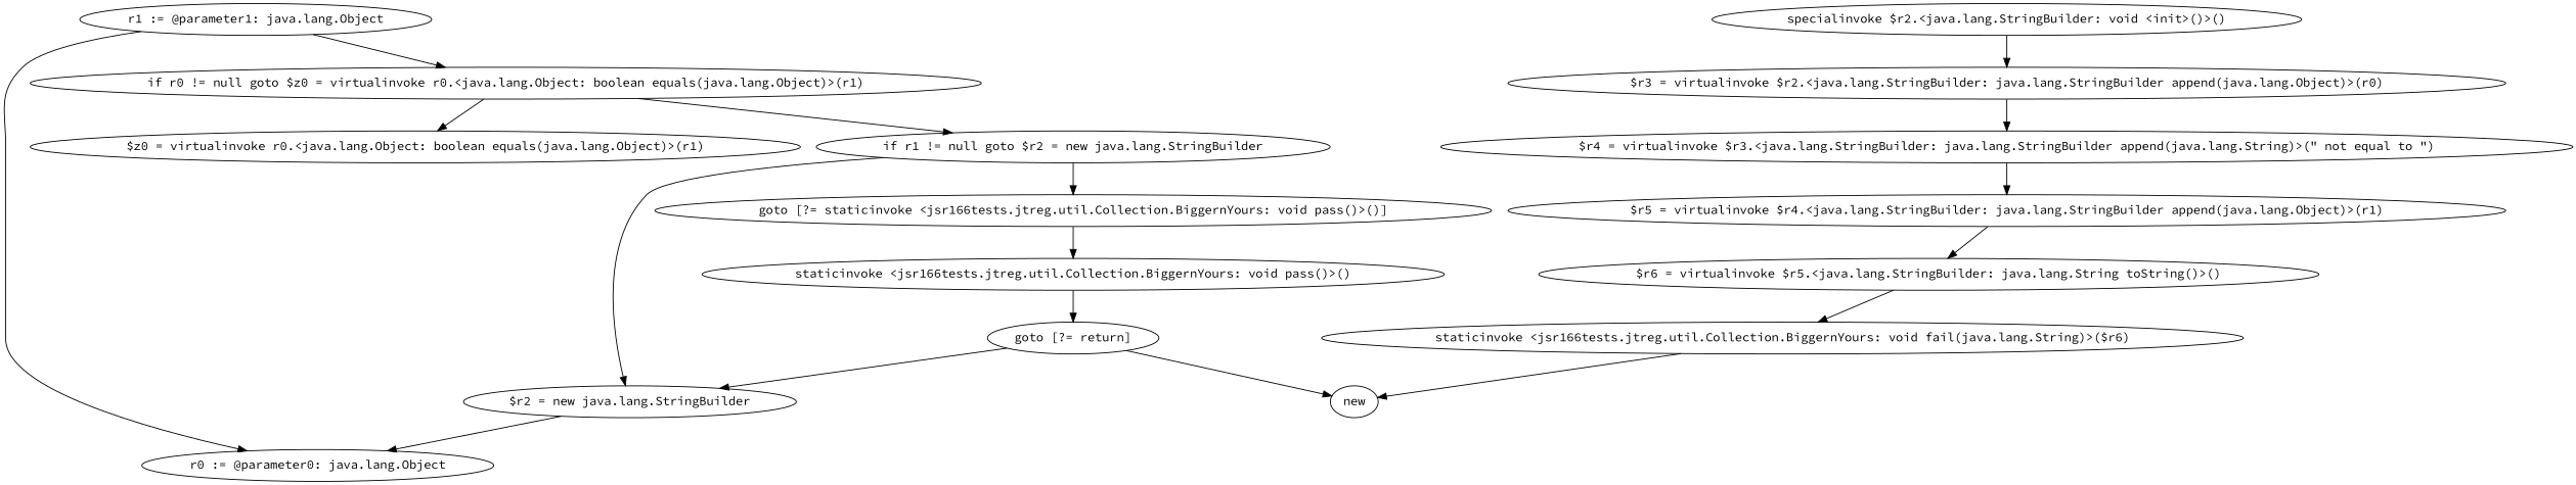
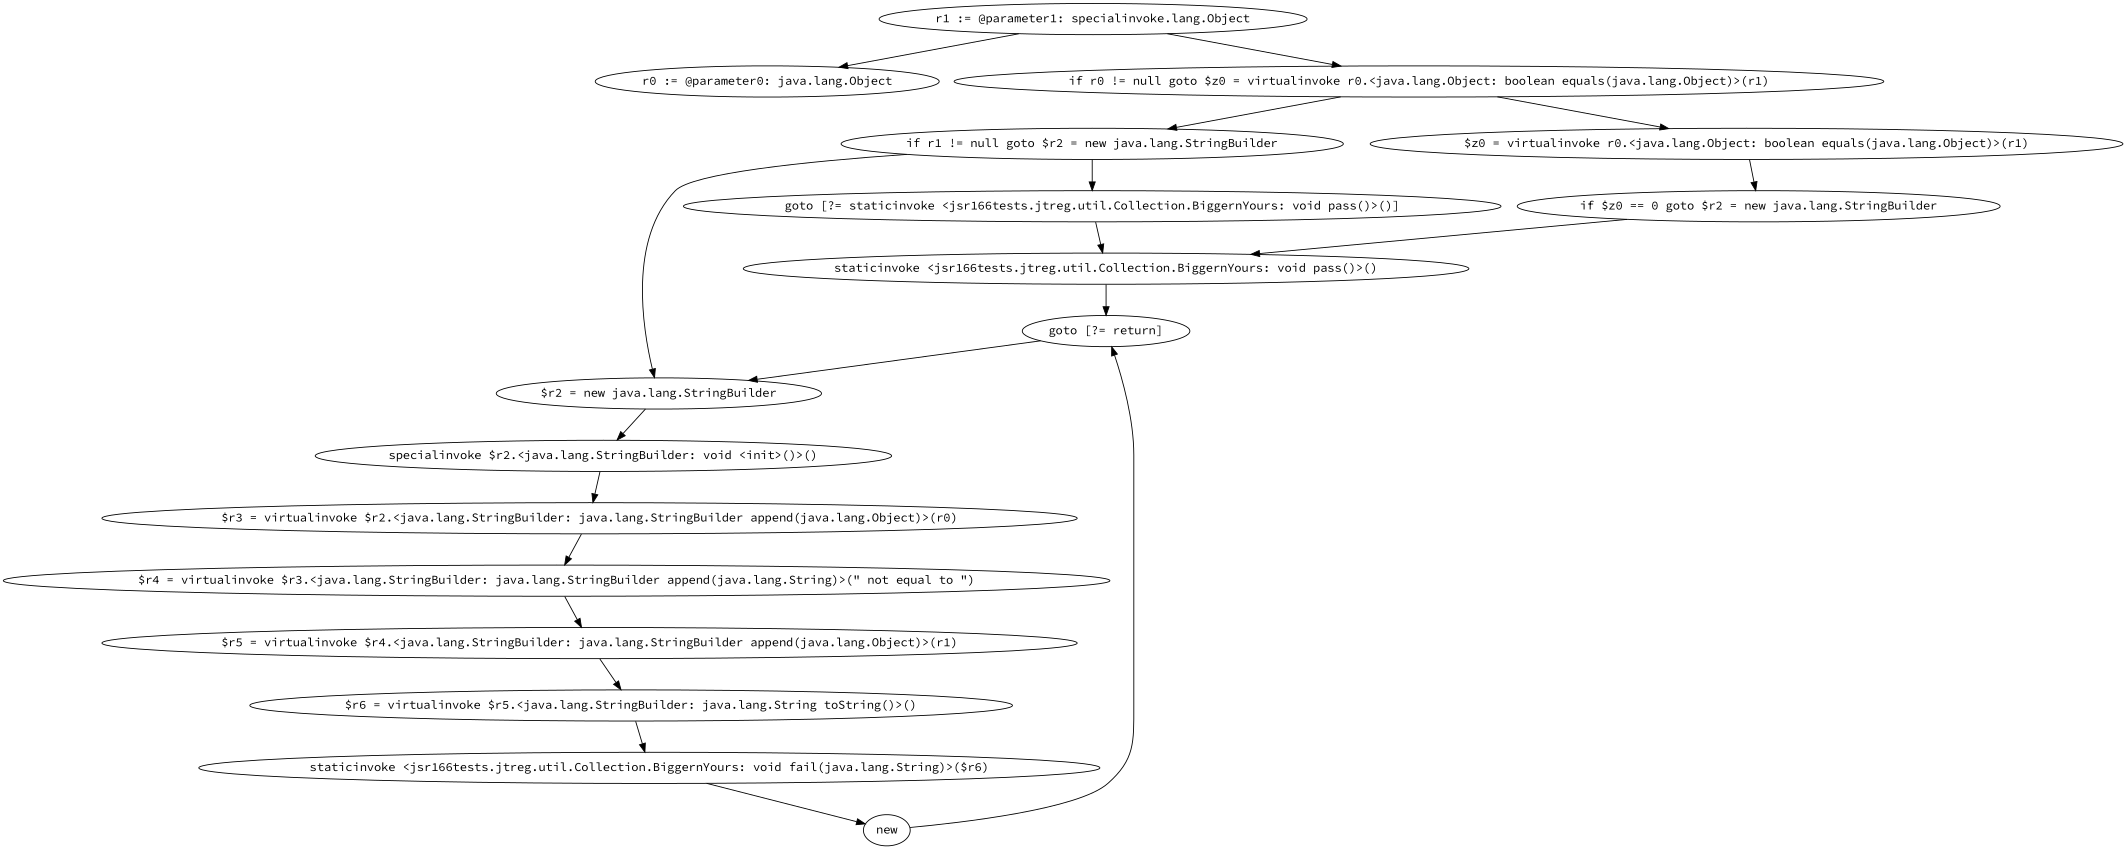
  digraph {
    fontname="Source Code Pro"
    node [fontname="Source Code Pro"]
    edge [fontname="Source Code Pro"]
-   "r1 := @parameter1: java.lang.Object"
+   "r1 := @parameter1: java.lang.Object" [label="r1 := @parameter1: specialinvoke.lang.Object"]
    "r0 := @parameter0: java.lang.Object"
    "if r0 != null goto $z0 = virtualinvoke r0.<java.lang.Object: boolean equals(java.lang.Object)>(r1)"
    "if r1 != null goto $r2 = new java.lang.StringBuilder"
    "$z0 = virtualinvoke r0.<java.lang.Object: boolean equals(java.lang.Object)>(r1)"
    "goto [?= staticinvoke <jsr166tests.jtreg.util.Collection.BiggernYours: void pass()>()]"
    "$r2 = new java.lang.StringBuilder"
+   "if $z0 == 0 goto $r2 = new java.lang.StringBuilder"
    "staticinvoke <jsr166tests.jtreg.util.Collection.BiggernYours: void pass()>()"
    "specialinvoke $r2.<java.lang.StringBuilder: void <init>()>()"
    "goto [?= return]"
    n12 [label=new]
    "$r3 = virtualinvoke $r2.<java.lang.StringBuilder: java.lang.StringBuilder append(java.lang.Object)>(r0)"
    "$r4 = virtualinvoke $r3.<java.lang.StringBuilder: java.lang.StringBuilder append(java.lang.String)>(\" not equal to \")"
    "$r5 = virtualinvoke $r4.<java.lang.StringBuilder: java.lang.StringBuilder append(java.lang.Object)>(r1)"
    "$r6 = virtualinvoke $r5.<java.lang.StringBuilder: java.lang.String toString()>()"
    "staticinvoke <jsr166tests.jtreg.util.Collection.BiggernYours: void fail(java.lang.String)>($r6)"
    "r1 := @parameter1: java.lang.Object" -> "r0 := @parameter0: java.lang.Object"
    "r1 := @parameter1: java.lang.Object" -> "if r0 != null goto $z0 = virtualinvoke r0.<java.lang.Object: boolean equals(java.lang.Object)>(r1)"
    "if r0 != null goto $z0 = virtualinvoke r0.<java.lang.Object: boolean equals(java.lang.Object)>(r1)" -> "if r1 != null goto $r2 = new java.lang.StringBuilder"
    "if r0 != null goto $z0 = virtualinvoke r0.<java.lang.Object: boolean equals(java.lang.Object)>(r1)" -> "$z0 = virtualinvoke r0.<java.lang.Object: boolean equals(java.lang.Object)>(r1)"
    "if r1 != null goto $r2 = new java.lang.StringBuilder" -> "goto [?= staticinvoke <jsr166tests.jtreg.util.Collection.BiggernYours: void pass()>()]"
    "if r1 != null goto $r2 = new java.lang.StringBuilder" -> "$r2 = new java.lang.StringBuilder"
+   "$z0 = virtualinvoke r0.<java.lang.Object: boolean equals(java.lang.Object)>(r1)" -> "if $z0 == 0 goto $r2 = new java.lang.StringBuilder"
    "goto [?= staticinvoke <jsr166tests.jtreg.util.Collection.BiggernYours: void pass()>()]" -> "staticinvoke <jsr166tests.jtreg.util.Collection.BiggernYours: void pass()>()"
-   "$r2 = new java.lang.StringBuilder" -> "r0 := @parameter0: java.lang.Object"
+   "$r2 = new java.lang.StringBuilder" -> "specialinvoke $r2.<java.lang.StringBuilder: void <init>()>()"
+   "if $z0 == 0 goto $r2 = new java.lang.StringBuilder" -> "staticinvoke <jsr166tests.jtreg.util.Collection.BiggernYours: void pass()>()"
    "staticinvoke <jsr166tests.jtreg.util.Collection.BiggernYours: void pass()>()" -> "goto [?= return]"
    "specialinvoke $r2.<java.lang.StringBuilder: void <init>()>()" -> "$r3 = virtualinvoke $r2.<java.lang.StringBuilder: java.lang.StringBuilder append(java.lang.Object)>(r0)"
    "goto [?= return]" -> "$r2 = new java.lang.StringBuilder"
-   "goto [?= return]" -> n12
+   n12 -> "goto [?= return]"
    "$r3 = virtualinvoke $r2.<java.lang.StringBuilder: java.lang.StringBuilder append(java.lang.Object)>(r0)" -> "$r4 = virtualinvoke $r3.<java.lang.StringBuilder: java.lang.StringBuilder append(java.lang.String)>(\" not equal to \")"
    "$r4 = virtualinvoke $r3.<java.lang.StringBuilder: java.lang.StringBuilder append(java.lang.String)>(\" not equal to \")" -> "$r5 = virtualinvoke $r4.<java.lang.StringBuilder: java.lang.StringBuilder append(java.lang.Object)>(r1)"
    "$r5 = virtualinvoke $r4.<java.lang.StringBuilder: java.lang.StringBuilder append(java.lang.Object)>(r1)" -> "$r6 = virtualinvoke $r5.<java.lang.StringBuilder: java.lang.String toString()>()"
    "$r6 = virtualinvoke $r5.<java.lang.StringBuilder: java.lang.String toString()>()" -> "staticinvoke <jsr166tests.jtreg.util.Collection.BiggernYours: void fail(java.lang.String)>($r6)"
    "staticinvoke <jsr166tests.jtreg.util.Collection.BiggernYours: void fail(java.lang.String)>($r6)" -> n12
  }
